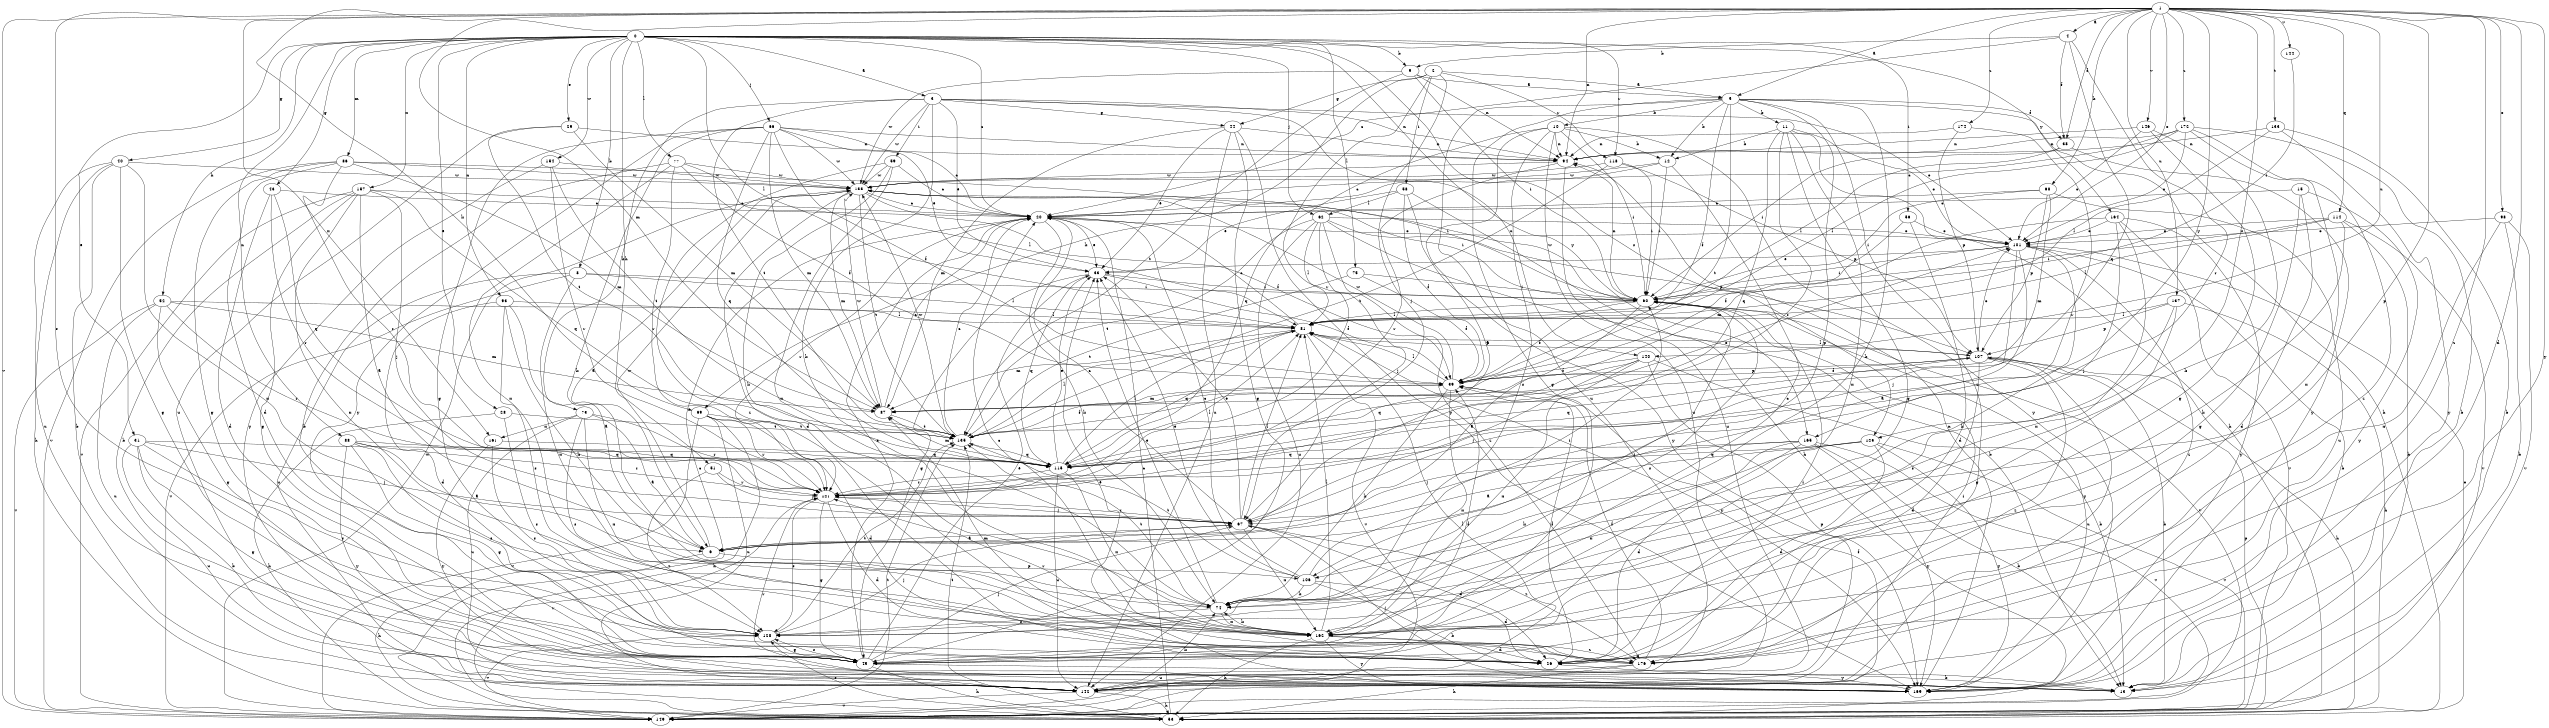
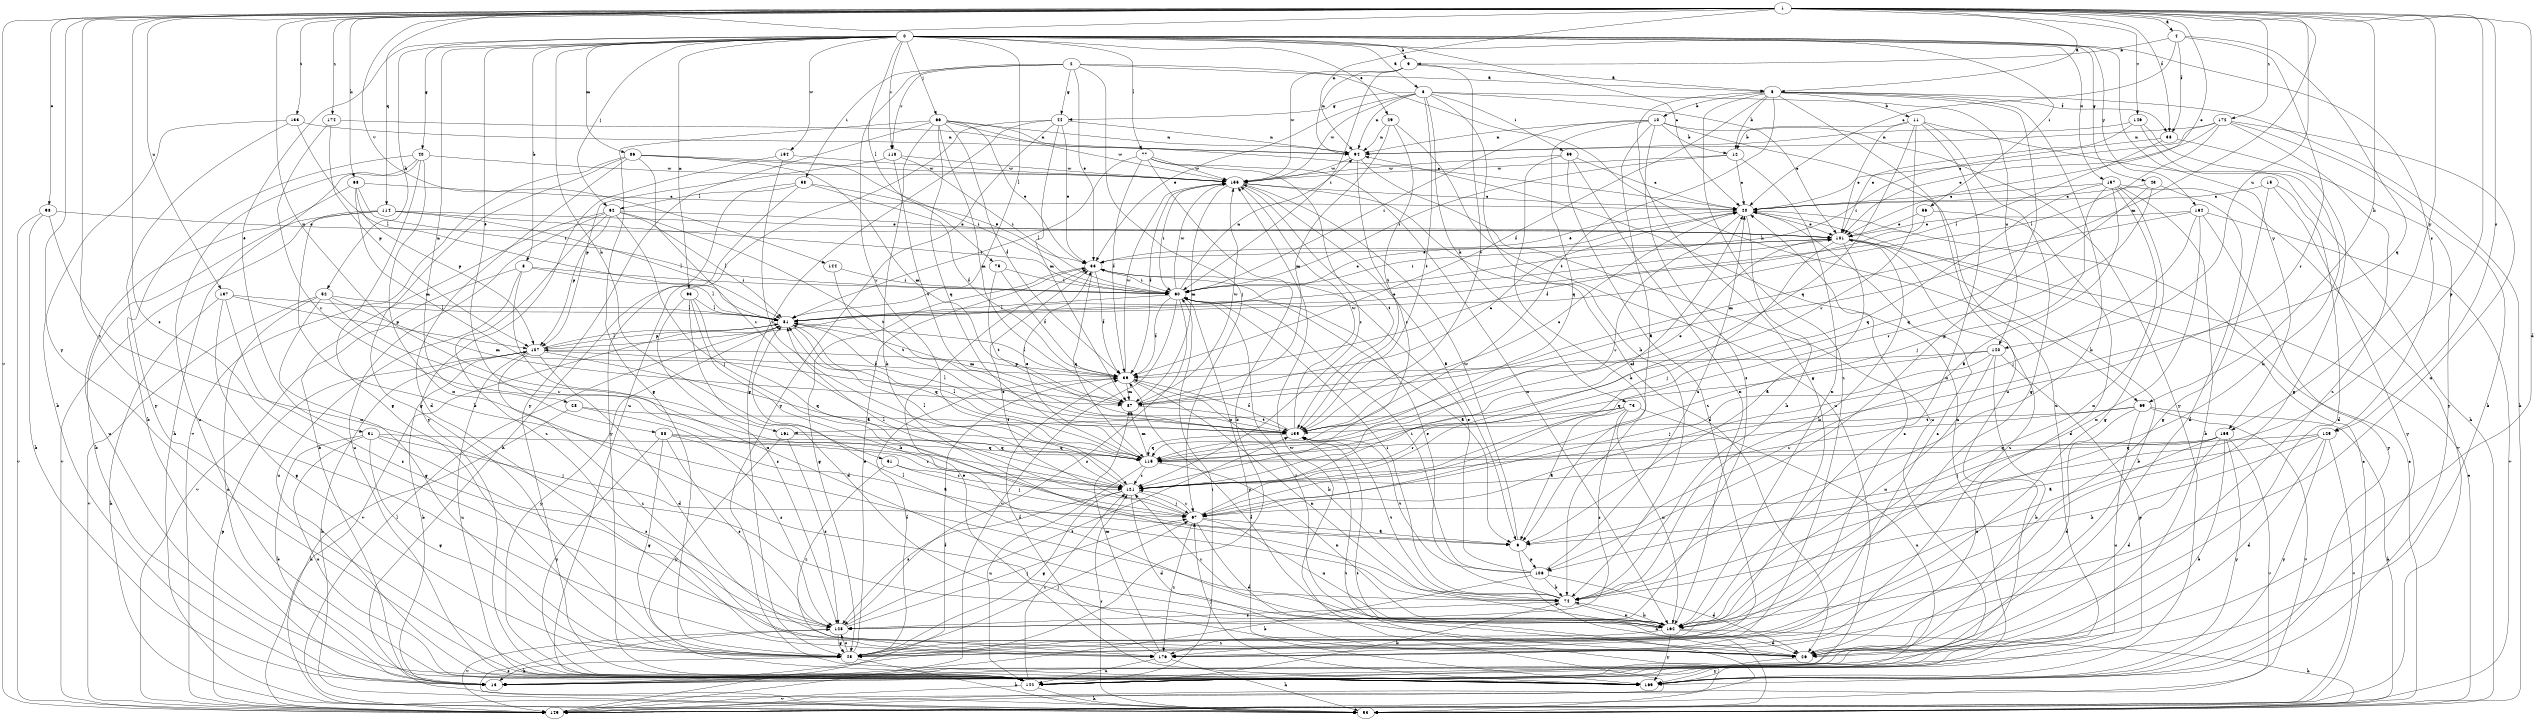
  strict digraph {
    0
    3
    8
    9
    20
    28
    29
    31
    40
    43
    51
    52
    56
    62
    66
    75
    77
    81
    86
    88
    93
    118
    125
    154
    157
    164
    165
    94
    101
    140
    33
    44
    59
    73
    74
    135
    155
    149
    142
    60
    162
    5
    15
    26
    169
    45
    121
    128
    53
    87
    67
    115
    13
    176
    39
    107
    6
    161
    1
    4
    38
    68
    69
    98
    106
    114
    133
    137
    144
    146
    172
    174
    10
    11
    12
    2
    58
    0 -> 3 [label=a]
    0 -> 8 [label=b]
    0 -> 9 [label=b]
    0 -> 20 [label=c]
    0 -> 28 [label=e]
    0 -> 29 [label=e]
    0 -> 31 [label=e]
    0 -> 40 [label=g]
    0 -> 43 [label=g]
    0 -> 51 [label=h]
    0 -> 52 [label=h]
    0 -> 56 [label=i]
    0 -> 62 [label=j]
    0 -> 66 [label=j]
    0 -> 75 [label=l]
    0 -> 77 [label=l]
    0 -> 81 [label=l]
    0 -> 86 [label=m]
    0 -> 88 [label=n]
    0 -> 93 [label=n]
    0 -> 118 [label=r]
    0 -> 125 [label=s]
    0 -> 154 [label=w]
    0 -> 157 [label=x]
    0 -> 164 [label=y]
    0 -> 165 [label=y]
    3 -> 94 [label=n]
    3 -> 101 [label=o]
    3 -> 140 [label=u]
    3 -> 33 [label=e]
    3 -> 44 [label=g]
    3 -> 59 [label=i]
    3 -> 73 [label=k]
    3 -> 74 [label=k]
    3 -> 135 [label=t]
    3 -> 155 [label=w]
    8 -> 81 [label=l]
    8 -> 149 [label=v]
    8 -> 142 [label=u]
    8 -> 60 [label=i]
    8 -> 162 [label=x]
    9 -> 94 [label=n]
    9 -> 135 [label=t]
    9 -> 155 [label=w]
    9 -> 60 [label=i]
    9 -> 5 [label=a]
    20 -> 101 [label=o]
    20 -> 33 [label=e]
    20 -> 74 [label=k]
    20 -> 121 [label=r]
    28 -> 135 [label=t]
    28 -> 128 [label=s]
    28 -> 53 [label=h]
    29 -> 94 [label=n]
    29 -> 135 [label=t]
    29 -> 142 [label=u]
    29 -> 87 [label=m]
    31 -> 142 [label=u]
    31 -> 45 [label=g]
    31 -> 128 [label=s]
    31 -> 67 [label=j]
    31 -> 115 [label=q]
    31 -> 13 [label=b]
    40 -> 155 [label=w]
    40 -> 142 [label=u]
    40 -> 162 [label=x]
    40 -> 45 [label=g]
    40 -> 53 [label=h]
    40 -> 13 [label=b]
    43 -> 20 [label=c]
    43 -> 26 [label=d]
    43 -> 121 [label=r]
    43 -> 115 [label=q]
    51 -> 121 [label=r]
    51 -> 67 [label=j]
    51 -> 176 [label=z]
    52 -> 81 [label=l]
    52 -> 149 [label=v]
    52 -> 142 [label=u]
    52 -> 45 [label=g]
    52 -> 121 [label=r]
    52 -> 87 [label=m]
    56 -> 101 [label=o]
    56 -> 26 [label=d]
    56 -> 39 [label=f]
    62 -> 81 [label=l]
    62 -> 101 [label=o]
    62 -> 135 [label=t]
    62 -> 142 [label=u]
    62 -> 67 [label=j]
    62 -> 13 [label=b]
    62 -> 176 [label=z]
    62 -> 107 [label=p]
    66 -> 20 [label=c]
    66 -> 94 [label=n]
    66 -> 33 [label=e]
    66 -> 74 [label=k]
    66 -> 155 [label=w]
    66 -> 169 [label=y]
    66 -> 45 [label=g]
    66 -> 87 [label=m]
    66 -> 115 [label=q]
    66 -> 39 [label=f]
    75 -> 135 [label=t]
    75 -> 60 [label=i]
    75 -> 39 [label=f]
    77 -> 81 [label=l]
    77 -> 155 [label=w]
    77 -> 162 [label=x]
    77 -> 121 [label=r]
    77 -> 13 [label=b]
    77 -> 39 [label=f]
    81 -> 20 [label=c]
    81 -> 149 [label=v]
    81 -> 169 [label=y]
    81 -> 87 [label=m]
    81 -> 115 [label=q]
    81 -> 107 [label=p]
    86 -> 155 [label=w]
    86 -> 149 [label=v]
    86 -> 60 [label=i]
    86 -> 26 [label=d]
    86 -> 45 [label=g]
    86 -> 121 [label=r]
    86 -> 87 [label=m]
    88 -> 169 [label=y]
    88 -> 45 [label=g]
    88 -> 121 [label=r]
    88 -> 128 [label=s]
    88 -> 115 [label=q]
    88 -> 6 [label=a]
    93 -> 81 [label=l]
    93 -> 74 [label=k]
    93 -> 26 [label=d]
    93 -> 128 [label=s]
    93 -> 6 [label=a]
    118 -> 135 [label=t]
    118 -> 155 [label=w]
    118 -> 60 [label=i]
    118 -> 107 [label=p]
    125 -> 74 [label=k]
    125 -> 149 [label=v]
    125 -> 26 [label=d]
    125 -> 169 [label=y]
    125 -> 115 [label=q]
    125 -> 6 [label=a]
    154 -> 155 [label=w]
    154 -> 169 [label=y]
    154 -> 121 [label=r]
    157 -> 20 [label=c]
    157 -> 149 [label=v]
    157 -> 162 [label=x]
    157 -> 45 [label=g]
    157 -> 67 [label=j]
    157 -> 115 [label=q]
    157 -> 13 [label=b]
    157 -> 6 [label=a]
    164 -> 101 [label=o]
    164 -> 149 [label=v]
    164 -> 162 [label=x]
    164 -> 169 [label=y]
    164 -> 87 [label=m]
    164 -> 67 [label=j]
    165 -> 149 [label=v]
    165 -> 162 [label=x]
    165 -> 26 [label=d]
    165 -> 169 [label=y]
    165 -> 67 [label=j]
    165 -> 115 [label=q]
    165 -> 13 [label=b]
    94 -> 155 [label=w]
    94 -> 142 [label=u]
    94 -> 121 [label=r]
    101 -> 33 [label=e]
    101 -> 74 [label=k]
    101 -> 60 [label=i]
    101 -> 67 [label=j]
    101 -> 13 [label=b]
    101 -> 176 [label=z]
    101 -> 6 [label=a]
    140 -> 142 [label=p]
    140 -> 162 [label=x]
    140 -> 67 [label=j]
    140 -> 115 [label=q]
    140 -> 13 [label=b]
    140 -> 39 [label=f]
    33 -> 60 [label=i]
    33 -> 45 [label=g]
    33 -> 115 [label=q]
    33 -> 39 [label=f]
    44 -> 94 [label=n]
    44 -> 33 [label=e]
    44 -> 142 [label=u]
    44 -> 169 [label=y]
    44 -> 45 [label=g]
    44 -> 87 [label=m]
    59 -> 20 [label=c]
    59 -> 74 [label=k]
    59 -> 155 [label=w]
    59 -> 162 [label=x]
    59 -> 176 [label=z]
    73 -> 142 [label=u]
    73 -> 162 [label=x]
    73 -> 121 [label=r]
    73 -> 128 [label=s]
    73 -> 6 [label=a]
    73 -> 161 [label=x]
    74 -> 33 [label=e]
    74 -> 135 [label=t]
    74 -> 60 [label=i]
    74 -> 162 [label=x]
    74 -> 128 [label=s]
    135 -> 20 [label=c]
    135 -> 81 [label=l]
    135 -> 101 [label=o]
    135 -> 155 [label=w]
    135 -> 115 [label=q]
    135 -> 39 [label=f]
    155 -> 20 [label=c]
    155 -> 135 [label=t]
    155 -> 60 [label=i]
    155 -> 26 [label=d]
    155 -> 87 [label=m]
    155 -> 39 [label=f]
    155 -> 6 [label=a]
    149 -> 20 [label=c]
    149 -> 81 [label=l]
    149 -> 135 [label=t]
    149 -> 155 [label=w]
    149 -> 39 [label=f]
    149 -> 107 [label=p]
    142 -> 74 [label=k]
    142 -> 149 [label=v]
    142 -> 60 [label=i]
    142 -> 121 [label=r]
    142 -> 53 [label=h]
    60 -> 81 [label=l]
    60 -> 94 [label=n]
    60 -> 155 [label=w]
    60 -> 149 [label=v]
    60 -> 169 [label=y]
    60 -> 128 [label=s]
    60 -> 39 [label=f]
    60 -> 6 [label=a]
    162 -> 81 [label=l]
    162 -> 74 [label=k]
    162 -> 26 [label=d]
    162 -> 169 [label=y]
    162 -> 121 [label=r]
    162 -> 53 [label=h]
    162 -> 176 [label=z]
    5 -> 74 [label=k]
    5 -> 135 [label=t]
    5 -> 142 [label=u]
    5 -> 45 [label=g]
    5 -> 53 [label=h]
    5 -> 176 [label=z]
    5 -> 39 [label=f]
    5 -> 38 [label=f]
    5 -> 106 [label=p]
    5 -> 10 [label=b]
    5 -> 11 [label=b]
    5 -> 12 [label=b]
    15 -> 20 [label=c]
    15 -> 26 [label=d]
    15 -> 169 [label=y]
    15 -> 45 [label=g]
    26 -> 60 [label=i]
    26 -> 169 [label=y]
    26 -> 39 [label=f]
    169 -> 94 [label=n]
    169 -> 33 [label=e]
    169 -> 67 [label=j]
    45 -> 20 [label=c]
    45 -> 33 [label=e]
    45 -> 128 [label=s]
    45 -> 53 [label=h]
    45 -> 67 [label=j]
    45 -> 13 [label=b]
    45 -> 39 [label=f]
    121 -> 81 [label=l]
    121 -> 26 [label=d]
    121 -> 45 [label=g]
    121 -> 128 [label=s]
    121 -> 67 [label=j]
    128 -> 135 [label=t]
    128 -> 149 [label=v]
    128 -> 45 [label=g]
    128 -> 67 [label=j]
    53 -> 20 [label=c]
    53 -> 101 [label=o]
    53 -> 135 [label=t]
    53 -> 121 [label=r]
    53 -> 128 [label=s]
    87 -> 20 [label=c]
    87 -> 135 [label=t]
    87 -> 155 [label=w]
    67 -> 20 [label=c]
    67 -> 81 [label=l]
    67 -> 33 [label=e]
    67 -> 162 [label=x]
    67 -> 26 [label=d]
    67 -> 121 [label=r]
    67 -> 176 [label=z]
    67 -> 6 [label=a]
    115 -> 81 [label=l]
    115 -> 33 [label=e]
    115 -> 142 [label=u]
    115 -> 162 [label=x]
    115 -> 121 [label=r]
    115 -> 87 [label=m]
    176 -> 20 [label=c]
    176 -> 142 [label=u]
    176 -> 53 [label=h]
    176 -> 87 [label=m]
    176 -> 39 [label=f]
    39 -> 81 [label=l]
    39 -> 74 [label=k]
    39 -> 155 [label=w]
    39 -> 162 [label=x]
    39 -> 87 [label=m]
    39 -> 107 [label=p]
    107 -> 81 [label=l]
    107 -> 101 [label=o]
    107 -> 142 [label=u]
    107 -> 26 [label=d]
    107 -> 53 [label=h]
    107 -> 115 [label=q]
    107 -> 13 [label=b]
    107 -> 176 [label=z]
    107 -> 39 [label=f]
    6 -> 155 [label=w]
    6 -> 53 [label=h]
    6 -> 106 [label=p]
    161 -> 169 [label=y]
    161 -> 128 [label=s]
    161 -> 115 [label=q]
    1 -> 125 [label=s]
    1 -> 165 [label=y]
    1 -> 94 [label=n]
    1 -> 101 [label=o]
    1 -> 140 [label=u]
    1 -> 149 [label=v]
    1 -> 5 [label=a]
    1 -> 26 [label=d]
    1 -> 169 [label=y]
    1 -> 128 [label=s]
    1 -> 87 [label=m]
    1 -> 176 [label=z]
    1 -> 161 [label=x]
    1 -> 4 [label=a]
    1 -> 38 [label=f]
    1 -> 68 [label=k]
    1 -> 69 [label=k]
    1 -> 98 [label=o]
    1 -> 106 [label=p]
    1 -> 114 [label=q]
    1 -> 133 [label=t]
    1 -> 137 [label=u]
    1 -> 144 [label=v]
    1 -> 146 [label=v]
    1 -> 172 [label=z]
    1 -> 174 [label=z]
    4 -> 9 [label=b]
    4 -> 20 [label=c]
    4 -> 121 [label=r]
    4 -> 115 [label=q]
    4 -> 38 [label=f]
    38 -> 81 [label=l]
    38 -> 60 [label=i]
    38 -> 169 [label=y]
    68 -> 20 [label=c]
    68 -> 142 [label=u]
    68 -> 60 [label=i]
    68 -> 87 [label=m]
    68 -> 107 [label=p]
    69 -> 135 [label=t]
    69 -> 149 [label=v]
    69 -> 142 [label=u]
    69 -> 26 [label=d]
    69 -> 121 [label=r]
    69 -> 53 [label=h]
    98 -> 101 [label=o]
    98 -> 149 [label=v]
    98 -> 162 [label=x]
    98 -> 13 [label=b]
    106 -> 20 [label=c]
    106 -> 33 [label=e]
    106 -> 74 [label=k]
    106 -> 135 [label=t]
    106 -> 60 [label=i]
    106 -> 26 [label=d]
    106 -> 13 [label=b]
    114 -> 81 [label=l]
    114 -> 101 [label=o]
    114 -> 74 [label=k]
    114 -> 149 [label=v]
    114 -> 60 [label=i]
    114 -> 13 [label=b]
    133 -> 81 [label=l]
    133 -> 94 [label=n]
    133 -> 169 [label=y]
    133 -> 13 [label=b]
    137 -> 81 [label=l]
    137 -> 45 [label=g]
    137 -> 128 [label=s]
    137 -> 53 [label=h]
    137 -> 107 [label=p]
-   154 -> 135 [label=t]
+   144 -> 135 [label=t]
    144 -> 60 [label=i]
    146 -> 94 [label=n]
    146 -> 101 [label=o]
    146 -> 74 [label=k]
    146 -> 45 [label=g]
    172 -> 20 [label=c]
    172 -> 81 [label=l]
    172 -> 94 [label=n]
    172 -> 101 [label=o]
    172 -> 162 [label=x]
    172 -> 13 [label=b]
    172 -> 176 [label=z]
    174 -> 94 [label=n]
    174 -> 121 [label=r]
    174 -> 107 [label=p]
    10 -> 94 [label=n]
    10 -> 142 [label=u]
    10 -> 60 [label=i]
    10 -> 169 [label=y]
    10 -> 128 [label=s]
    10 -> 115 [label=q]
    10 -> 6 [label=a]
    10 -> 12 [label=b]
    11 -> 101 [label=o]
    11 -> 162 [label=x]
    11 -> 45 [label=g]
    11 -> 121 [label=r]
    11 -> 53 [label=h]
    11 -> 115 [label=q]
    11 -> 12 [label=b]
    12 -> 20 [label=c]
    12 -> 155 [label=w]
    12 -> 60 [label=i]
-   12 -> 162 [label=c]
+   12 -> 162 [label=x]
    2 -> 118 [label=r]
+   2 -> 33 [label=e]
    2 -> 44 [label=g]
    2 -> 5 [label=a]
    2 -> 121 [label=r]
    2 -> 67 [label=j]
    2 -> 69 [label=k]
    2 -> 58 [label=i]
    58 -> 62 [label=l]
    58 -> 33 [label=e]
    58 -> 169 [label=y]
    58 -> 53 [label=h]
    58 -> 39 [label=f]
  }
